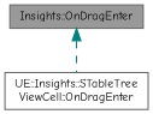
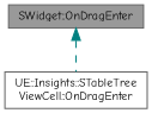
  digraph {
    rankdir=TB
    fontname="Comic Neue"
    node [fontname="Comic Neue" fontsize=10 shape=box style=filled]
-   n1 [color=gray40 fillcolor=grey60 fontcolor=black height=0.2 label="Insights::OnDragEnter" width=0.4]
+   n1 [color=gray40 fillcolor=grey60 fontcolor=black height=0.2 label="SWidget::OnDragEnter" width=0.4]
    n2 [color=grey40 fillcolor=white height=0.2 label="UE::Insights::STableTree\lViewCell::OnDragEnter" width=0.4]
    n1 -> n2 [color=teal dir=back fontname="Comic Neue" fontsize=10 labelfontname=Helvetica labelfontsize=10 style=dashed]
  }
